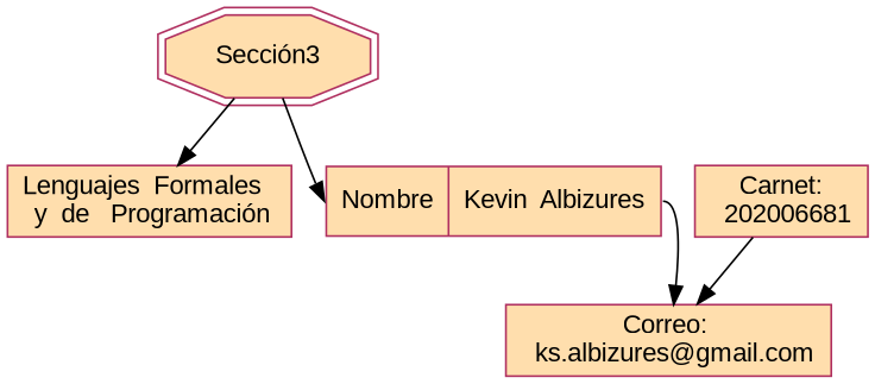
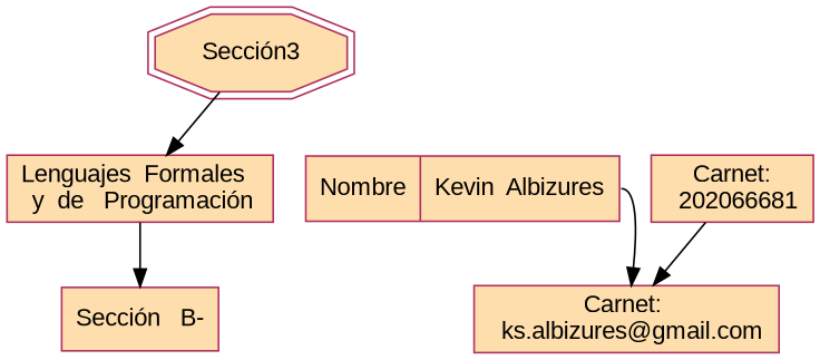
  digraph {
    node [color=maroon fillcolor=navajowhite fontname=arial shape=box style=filled]
    n1 [label="Lenguajes &#92; Formales &#92; \n y &#92; de  &#92; Programación"]
+   n2 [label="Sección  &#92; B-"]
    n3 [label="<f0> Nombre | <f1> Kevin &#92; Albizures" shape=record]
-   n4 [label="Correo: \n &#92; ks.albizures@gmail.com"]
-   n5 [label="Carnet:\n &#92; 202006681"]
+   n4 [label="Carnet: \n &#92; ks.albizures@gmail.com"]
+   n5 [label="Carnet:\n &#92; 202066681"]
    n6 [label="Sección3" shape=doubleoctagon]
+   n1 -> n2
    n3 -> n4 [tailport=f1]
    n5 -> n4
    n6 -> n1
-   n6 -> n3 [headport=f0]
  }
